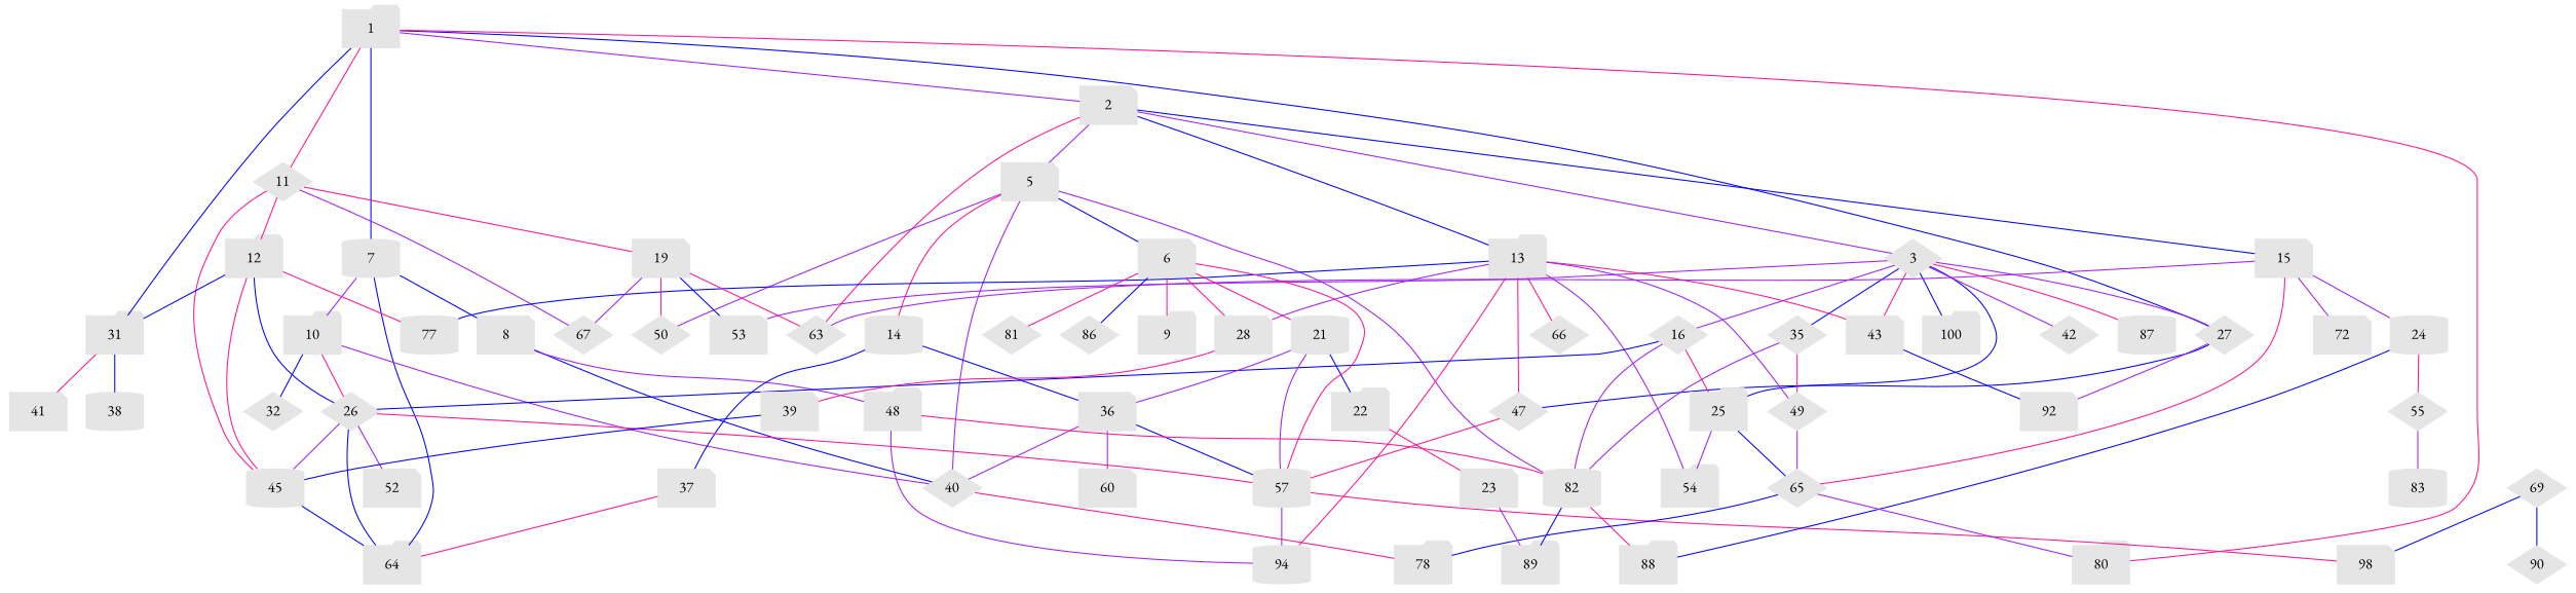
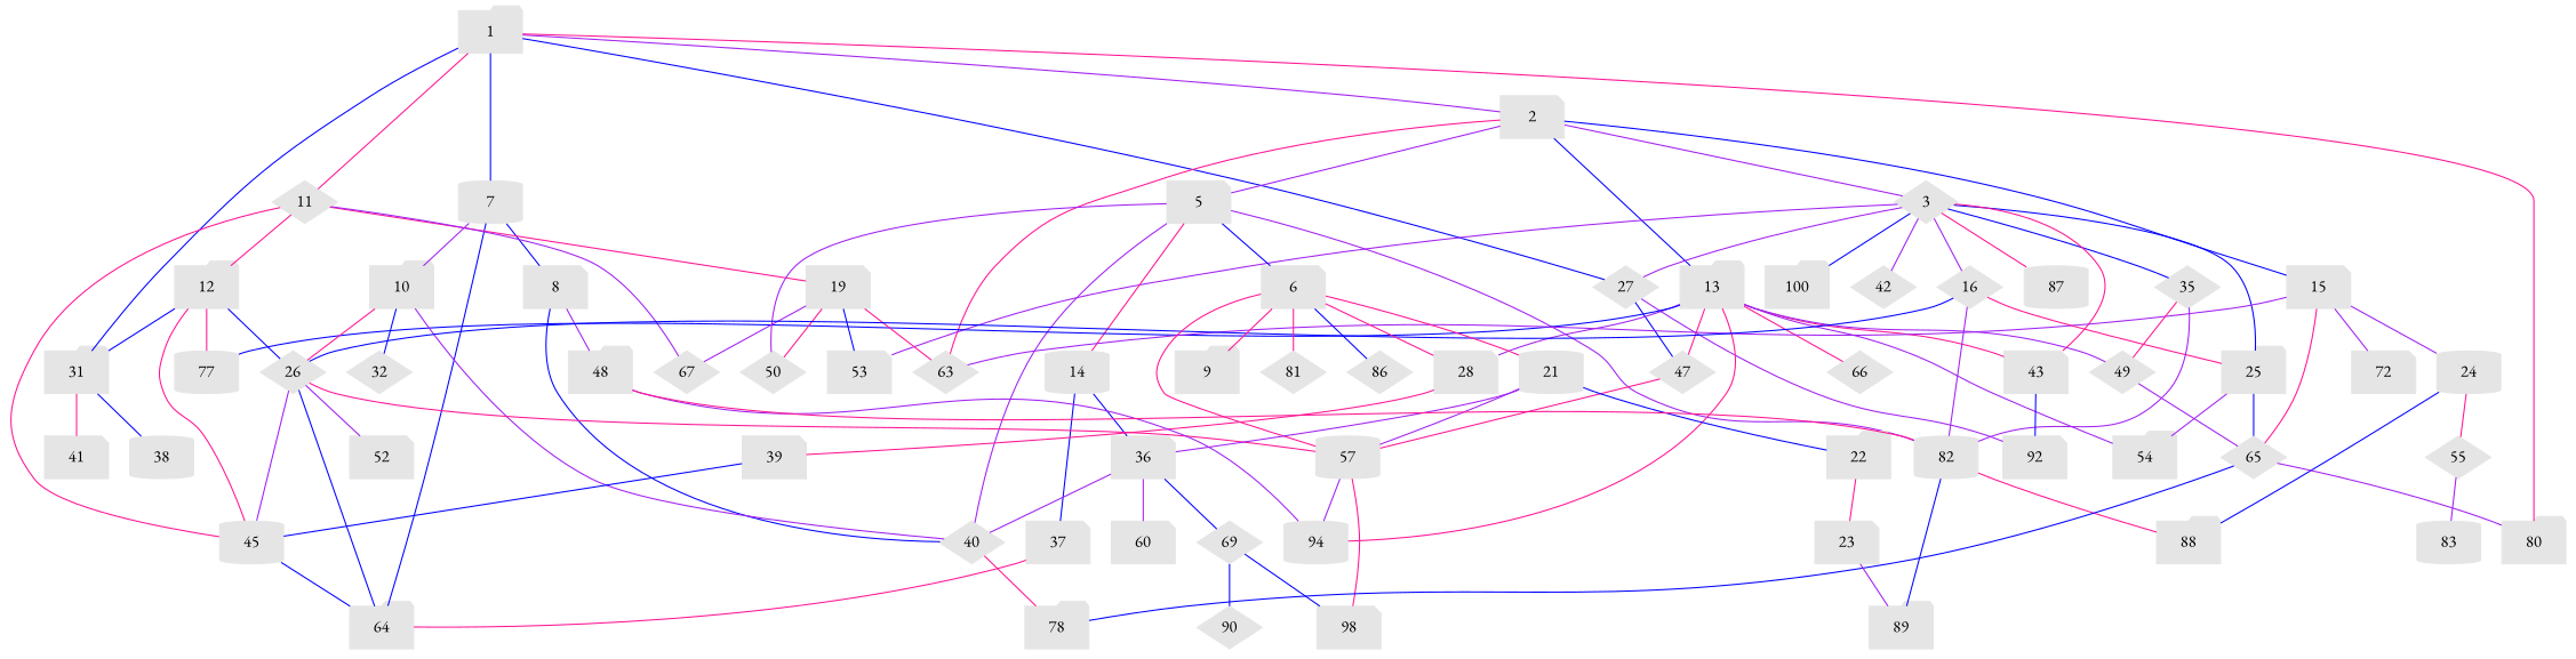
  graph {
    fontname="EB Garamond"
    node [color=gray90 fontname="EB Garamond" shape=diamond style=filled]
    edge [color=purple fontname="EB Garamond"]
    1 [shape=folder super="+17"]
    2 [shape=note]
    7 [shape=cylinder super="+20"]
    11 [super="+58"]
    27 [super="+51"]
    31 [shape=folder super="+62"]
    80 [shape=folder]
    3 [super="+4"]
    5 [shape=note super="+70"]
    13 [shape=folder super="+29"]
    15 [shape=note super="+103"]
    63 [super="+96"]
    8 [shape=note]
    10 [shape=folder super="+18"]
    64 [shape=folder super="+71"]
    12 [shape=folder super="+44"]
    19 [shape=note super="+30"]
    45 [shape=cylinder super="+91"]
    67 [super="+99"]
    47
    92 [shape=note]
    38 [shape=cylinder]
    41 [shape=note super="+73"]
    57 [shape=cylinder super="+59"]
    94 [shape=cylinder super="+101"]
    98 [shape=note]
    16 [super="+34"]
    25 [shape=folder]
    35 [super="+46"]
    42 [super="+75"]
    43 [shape=note super="+104"]
    53 [shape=note]
    87 [shape=cylinder]
    100 [shape=folder]
    6 [shape=note super="+68"]
    14 [shape=cylinder super="+74"]
    40 [super="+79"]
    50
    82 [shape=cylinder]
    28 [shape=note]
    77 [shape=cylinder super="+102"]
    49
    54 [shape=folder]
    66
    24 [shape=cylinder]
    65 [super="+76"]
    72 [shape=note]
    26 [super="+33"]
    9 [shape=folder super="+84"]
    21 [shape=cylinder super="+61"]
    81
    86
    36 [shape=note super="+56"]
    37 [shape=note]
    78 [shape=folder]
    89 [shape=folder super="+93"]
    88 [shape=folder super="+95"]
    22 [shape=folder super="+85"]
    39 [shape=note]
    48 [shape=folder super="+97"]
    32
    52 [shape=note]
    60 [shape=note]
    69
    55
    23 [shape=note]
    83 [shape=cylinder]
    90
    1 -- 2
    1 -- 7 [color=blue]
    1 -- 11 [color=deeppink]
    1 -- 27 [color=blue]
    1 -- 31 [color=blue weight=2]
    1 -- 80 [color=deeppink]
    2 -- 3
    2 -- 5
    2 -- 13 [color=blue]
    2 -- 15 [color=blue]
    2 -- 63 [color=deeppink]
    7 -- 8 [color=blue]
    7 -- 10
    7 -- 64 [color=blue]
    11 -- 12 [color=deeppink]
    11 -- 19 [color=deeppink]
    11 -- 45 [color=deeppink weight=2]
    11 -- 67
    27 -- 47 [color=blue]
    27 -- 92
    31 -- 38 [color=blue]
    31 -- 41 [color=deeppink]
    3 -- 27
    3 -- 16
    3 -- 25 [color=blue]
    3 -- 35 [color=blue]
    3 -- 42
    3 -- 43 [color=deeppink]
    3 -- 53
    3 -- 87 [color=deeppink]
    3 -- 100 [color=blue]
    5 -- 6 [color=blue]
    5 -- 14 [color=deeppink]
    5 -- 40
    5 -- 50
    5 -- 82
    13 -- 47 [color=deeppink]
    13 -- 94 [color=deeppink]
    13 -- 43 [color=deeppink]
    13 -- 28
    13 -- 77 [color=blue]
    13 -- 49
    13 -- 54
    13 -- 66 [color=deeppink]
    15 -- 63
    15 -- 24
    15 -- 65 [color=deeppink]
    15 -- 72
    8 -- 40 [color=blue]
    8 -- 48
    10 -- 40
    10 -- 26 [color=deeppink]
    10 -- 32 [color=blue]
    12 -- 31 [color=blue]
    12 -- 45 [color=deeppink]
    12 -- 77 [color=deeppink]
    12 -- 26 [color=blue]
    19 -- 63 [color=deeppink]
    19 -- 67
    19 -- 53 [color=blue]
    19 -- 50 [color=deeppink]
    45 -- 64 [color=blue]
    47 -- 57 [color=deeppink]
    57 -- 94
    57 -- 98 [color=deeppink]
    16 -- 25 [color=deeppink]
    16 -- 82
    16 -- 26 [color=blue]
    25 -- 54
    25 -- 65 [color=blue]
    35 -- 82
    35 -- 49 [color=deeppink]
    43 -- 92 [color=blue]
    6 -- 57 [color=deeppink]
    6 -- 28 [color=deeppink]
    6 -- 9 [color=deeppink]
    6 -- 21 [color=deeppink]
    6 -- 81 [color=deeppink]
    6 -- 86 [color=blue]
    14 -- 36 [color=blue]
    14 -- 37 [color=blue]
    40 -- 78 [color=deeppink]
    82 -- 89 [color=blue]
    82 -- 88 [color=deeppink]
    28 -- 39 [color=deeppink]
    49 -- 65
    24 -- 88 [color=blue]
    24 -- 55 [color=deeppink]
    65 -- 80
    65 -- 78 [color=blue]
    26 -- 64 [color=blue]
    26 -- 45 [weight=2]
    26 -- 57 [color=deeppink]
    26 -- 52
    21 -- 57
    21 -- 36
    21 -- 22 [color=blue]
    36 -- 40
    36 -- 60
-   36 -- 57 [color=blue]
+   36 -- 69 [color=blue]
    37 -- 64 [color=deeppink]
    22 -- 23 [color=deeppink]
    39 -- 45 [color=blue]
    48 -- 94
    48 -- 82 [color=deeppink]
    69 -- 98 [color=blue]
    69 -- 90 [color=blue]
    55 -- 83
    23 -- 89
  }
